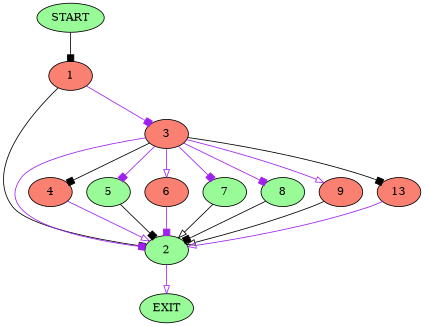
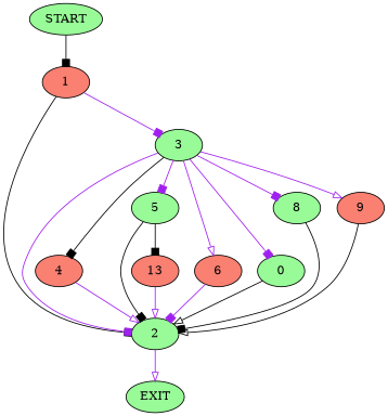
  digraph {
    node [fillcolor=palegreen style=filled]
    edge [arrowhead=box color=purple]
    n1 [label=START]
    1 [fillcolor=salmon]
    2
-   3 [fillcolor=salmon]
+   3
    n5 [label=EXIT]
    4 [fillcolor=salmon]
    5
    6 [fillcolor=salmon]
-   7
+   7 [label=0]
    8
    9 [fillcolor=salmon]
    n12 [fillcolor=salmon label=13]
    n1 -> 1 [color=black]
    1 -> 2 [color=black]
    1 -> 3
    2 -> n5 [arrowhead=onormal]
    3 -> 2
    3 -> 4 [color=black]
    3 -> 5
    3 -> 6 [arrowhead=onormal]
    3 -> 7
    3 -> 8
    3 -> 9 [arrowhead=onormal]
-   3 -> n12 [color=black]
+   5 -> n12 [color=black]
    4 -> 2 [arrowhead=onormal]
    5 -> 2 [color=black]
    6 -> 2
    7 -> 2 [arrowhead=onormal color=black]
    8 -> 2 [color=black]
    9 -> 2 [arrowhead=onormal color=black]
    n12 -> 2 [arrowhead=onormal]
  }
